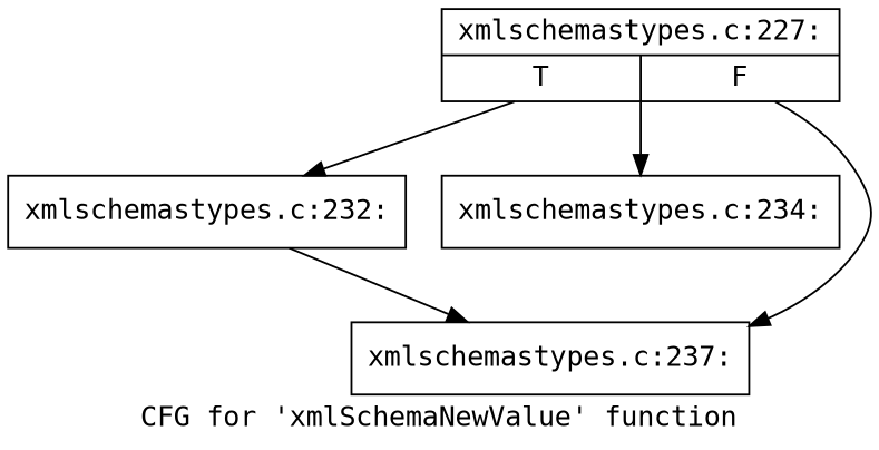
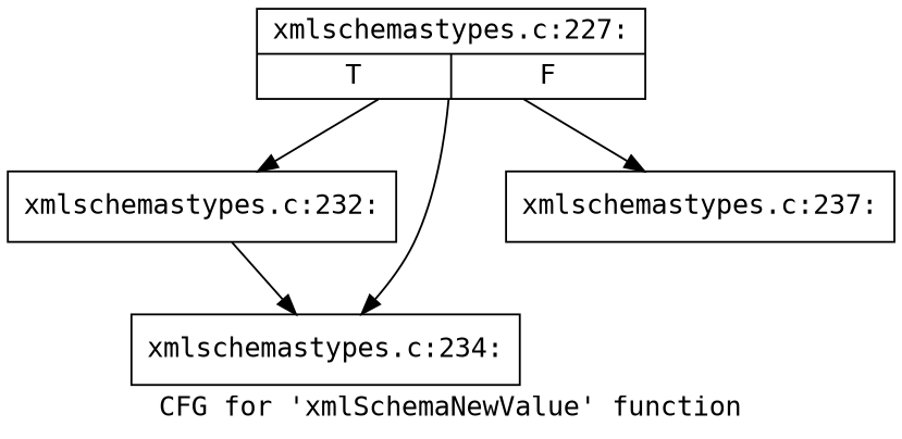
  digraph {
    fontname="DejaVu Sans Mono"
    label="CFG for 'xmlSchemaNewValue' function"
    node [fontname="DejaVu Sans Mono" shape=record]
    edge [fontname="DejaVu Sans Mono"]
    n1 [label="{xmlschemastypes.c:227:|{<s0>T|<s1>F}}"]
    n2 [label="{xmlschemastypes.c:232:}"]
    n3 [label="{xmlschemastypes.c:234:}"]
    n4 [label="{xmlschemastypes.c:237:}"]
    n1 -> n2
    n1 -> n3
    n1 -> n4
-   n2 -> n4
+   n2 -> n3
  }
